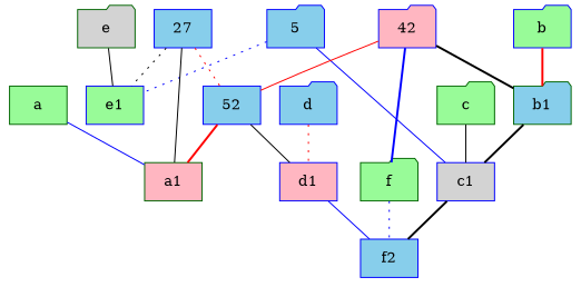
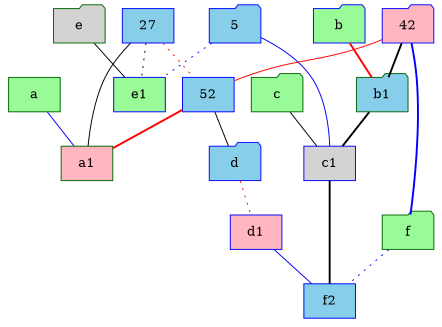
  graph {
    node [color=blue fillcolor=skyblue labelfontsize=50 shape=box style=filled]
    edge [color=black style=solid]
    a [color=darkgreen fillcolor=palegreen]
    a1 [color=darkgreen fillcolor=lightpink]
    e [color=darkgreen fillcolor=lightgrey shape=folder]
    e1 [fillcolor=palegreen]
    f [color=darkgreen fillcolor=palegreen shape=folder]
    n6 [label=f2]
    5 [shape=folder]
    c1 [fillcolor=lightgrey]
    b [fillcolor=palegreen shape=folder]
    b1 [color=darkgreen shape=folder]
    d1 [fillcolor=lightpink]
    27
    52
    42 [fillcolor=lightpink shape=folder]
    d [shape=folder]
    c [color=darkgreen fillcolor=palegreen shape=folder]
    a -- a1 [color=blue]
    e -- e1
    f -- n6 [color=blue style=dotted]
    5 -- e1 [color=blue style=dotted]
    5 -- c1 [color=blue]
    c1 -- n6 [style=bold]
    b -- b1 [color=red style=bold]
    b1 -- c1 [style=bold]
    d1 -- n6 [color=blue]
    27 -- a1
    27 -- e1 [style=dotted]
    27 -- 52 [color=red style=dotted]
    52 -- a1 [color=red style=bold]
-   52 -- d1
+   52 -- d
    42 -- f [color=blue style=bold]
    42 -- b1 [style=bold]
    42 -- 52 [color=red]
    d -- d1 [color=red style=dotted]
    c -- c1
  }
